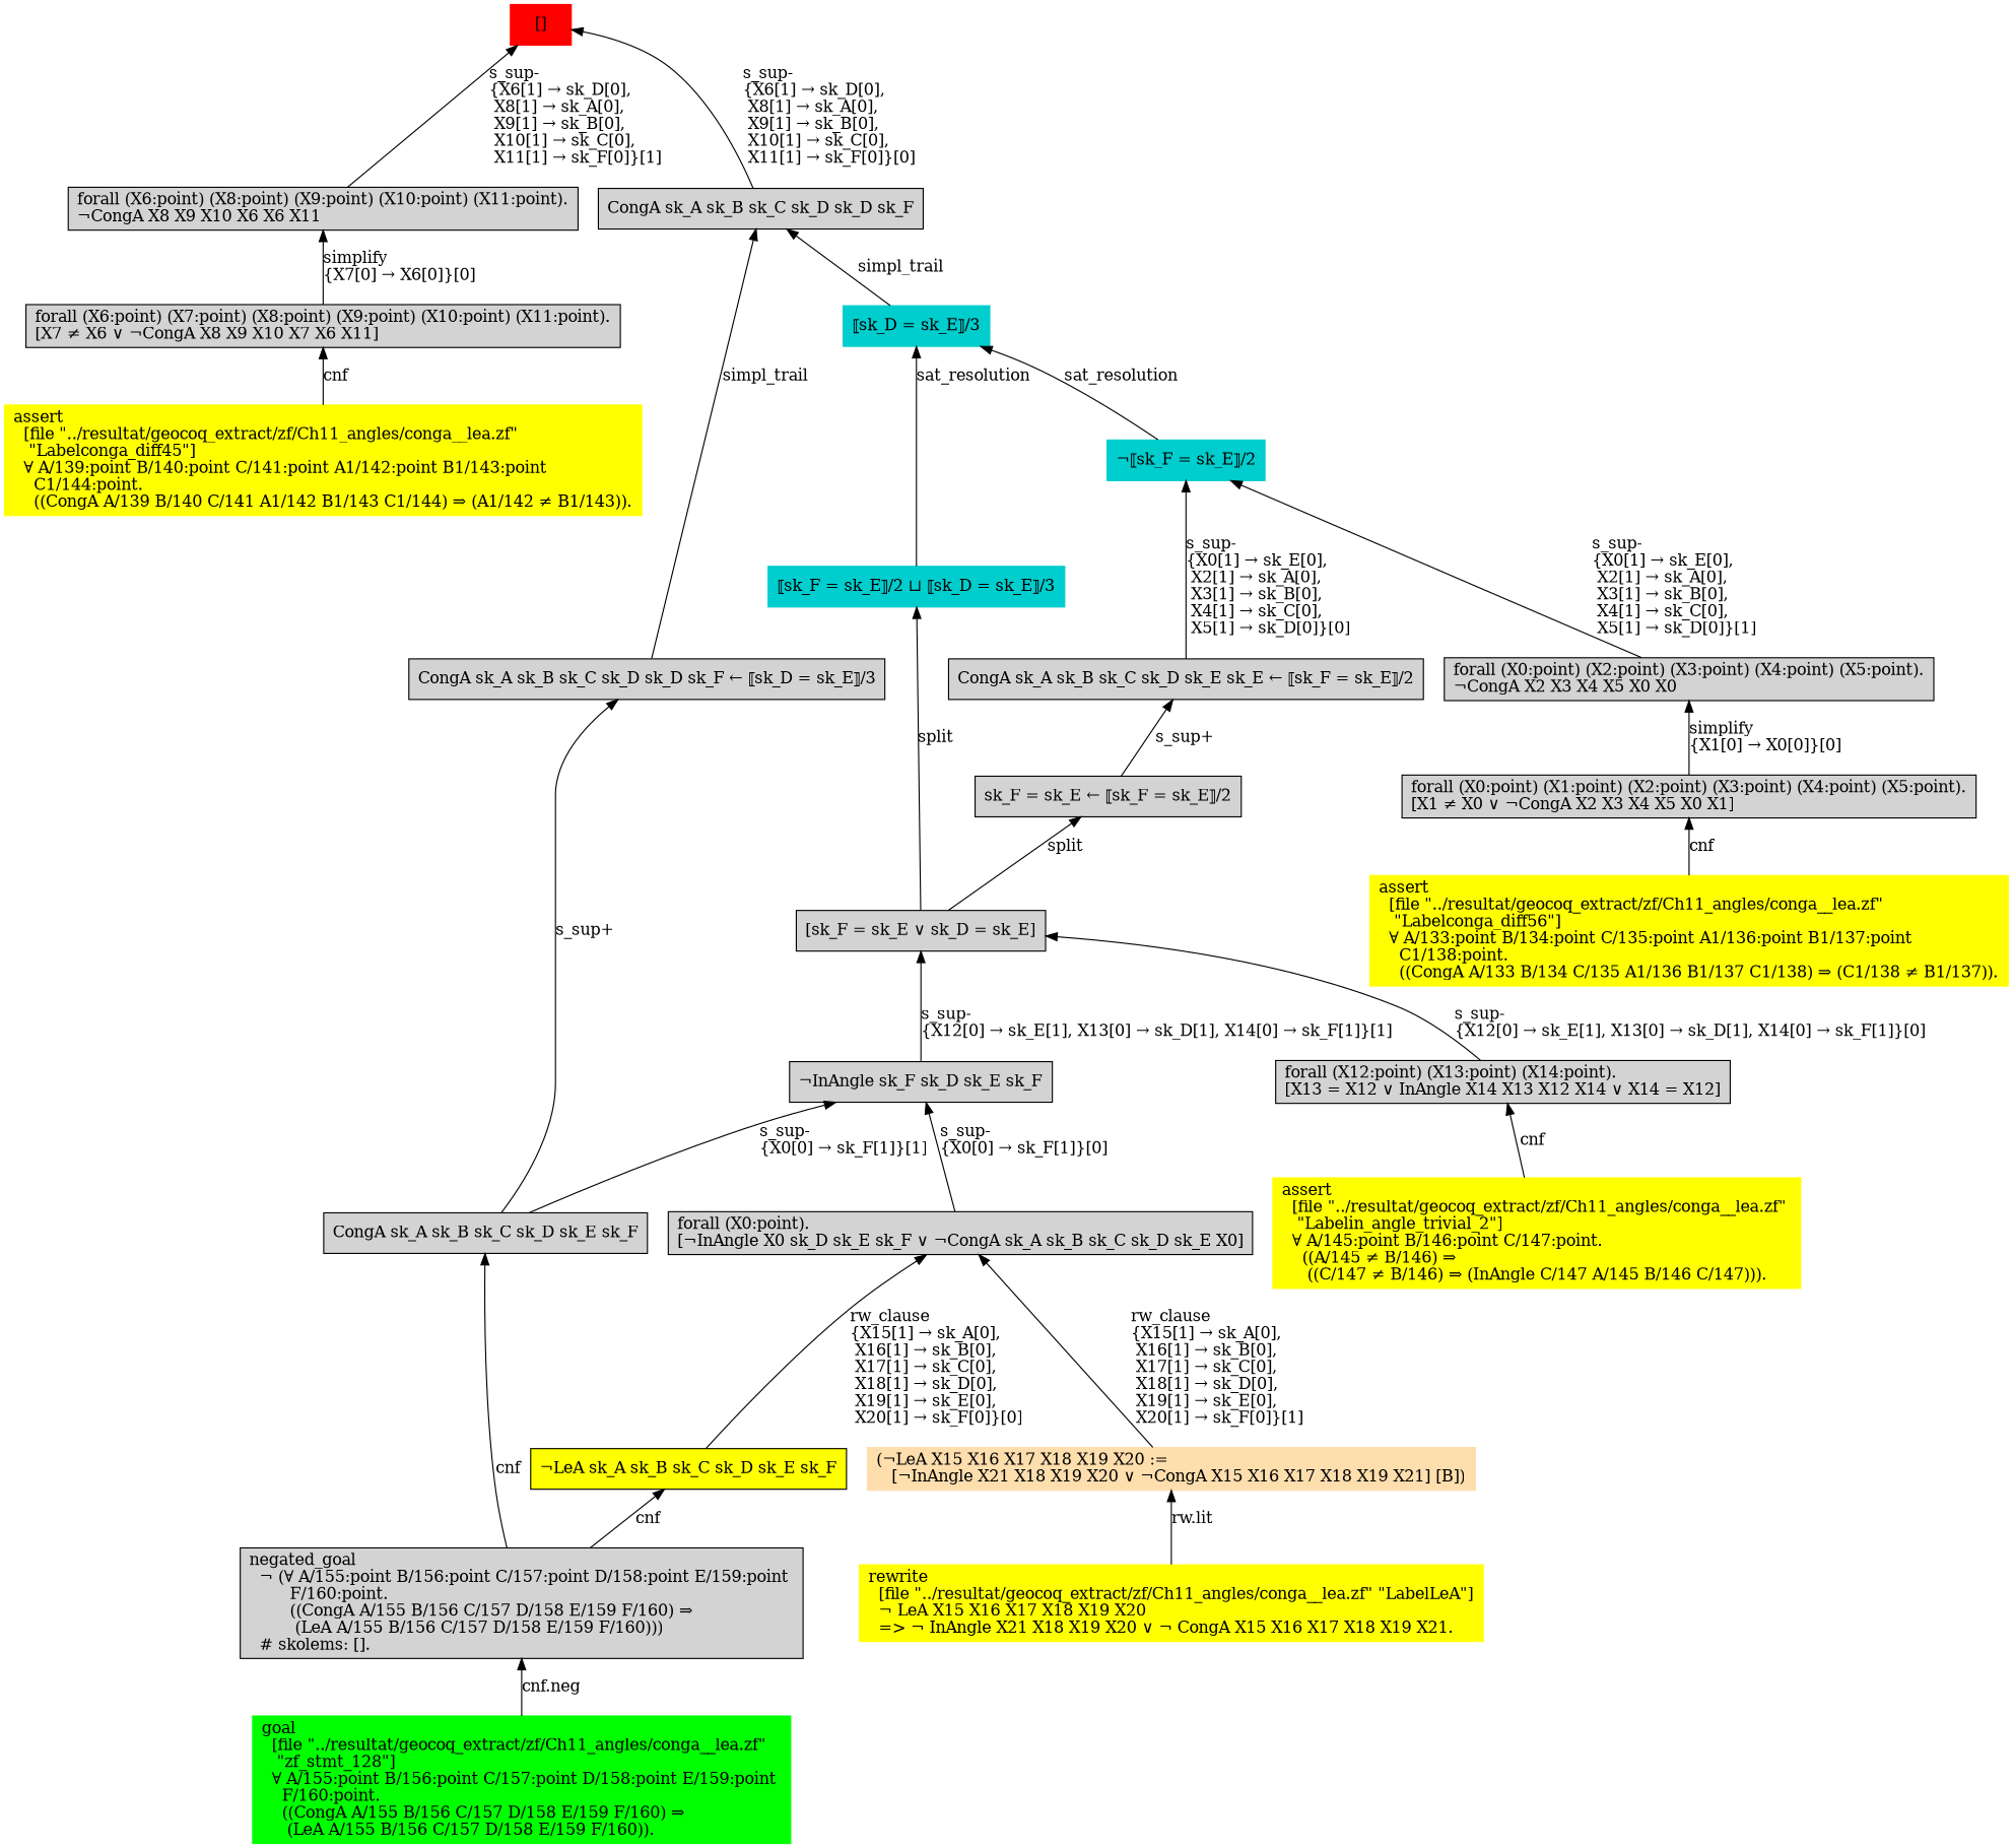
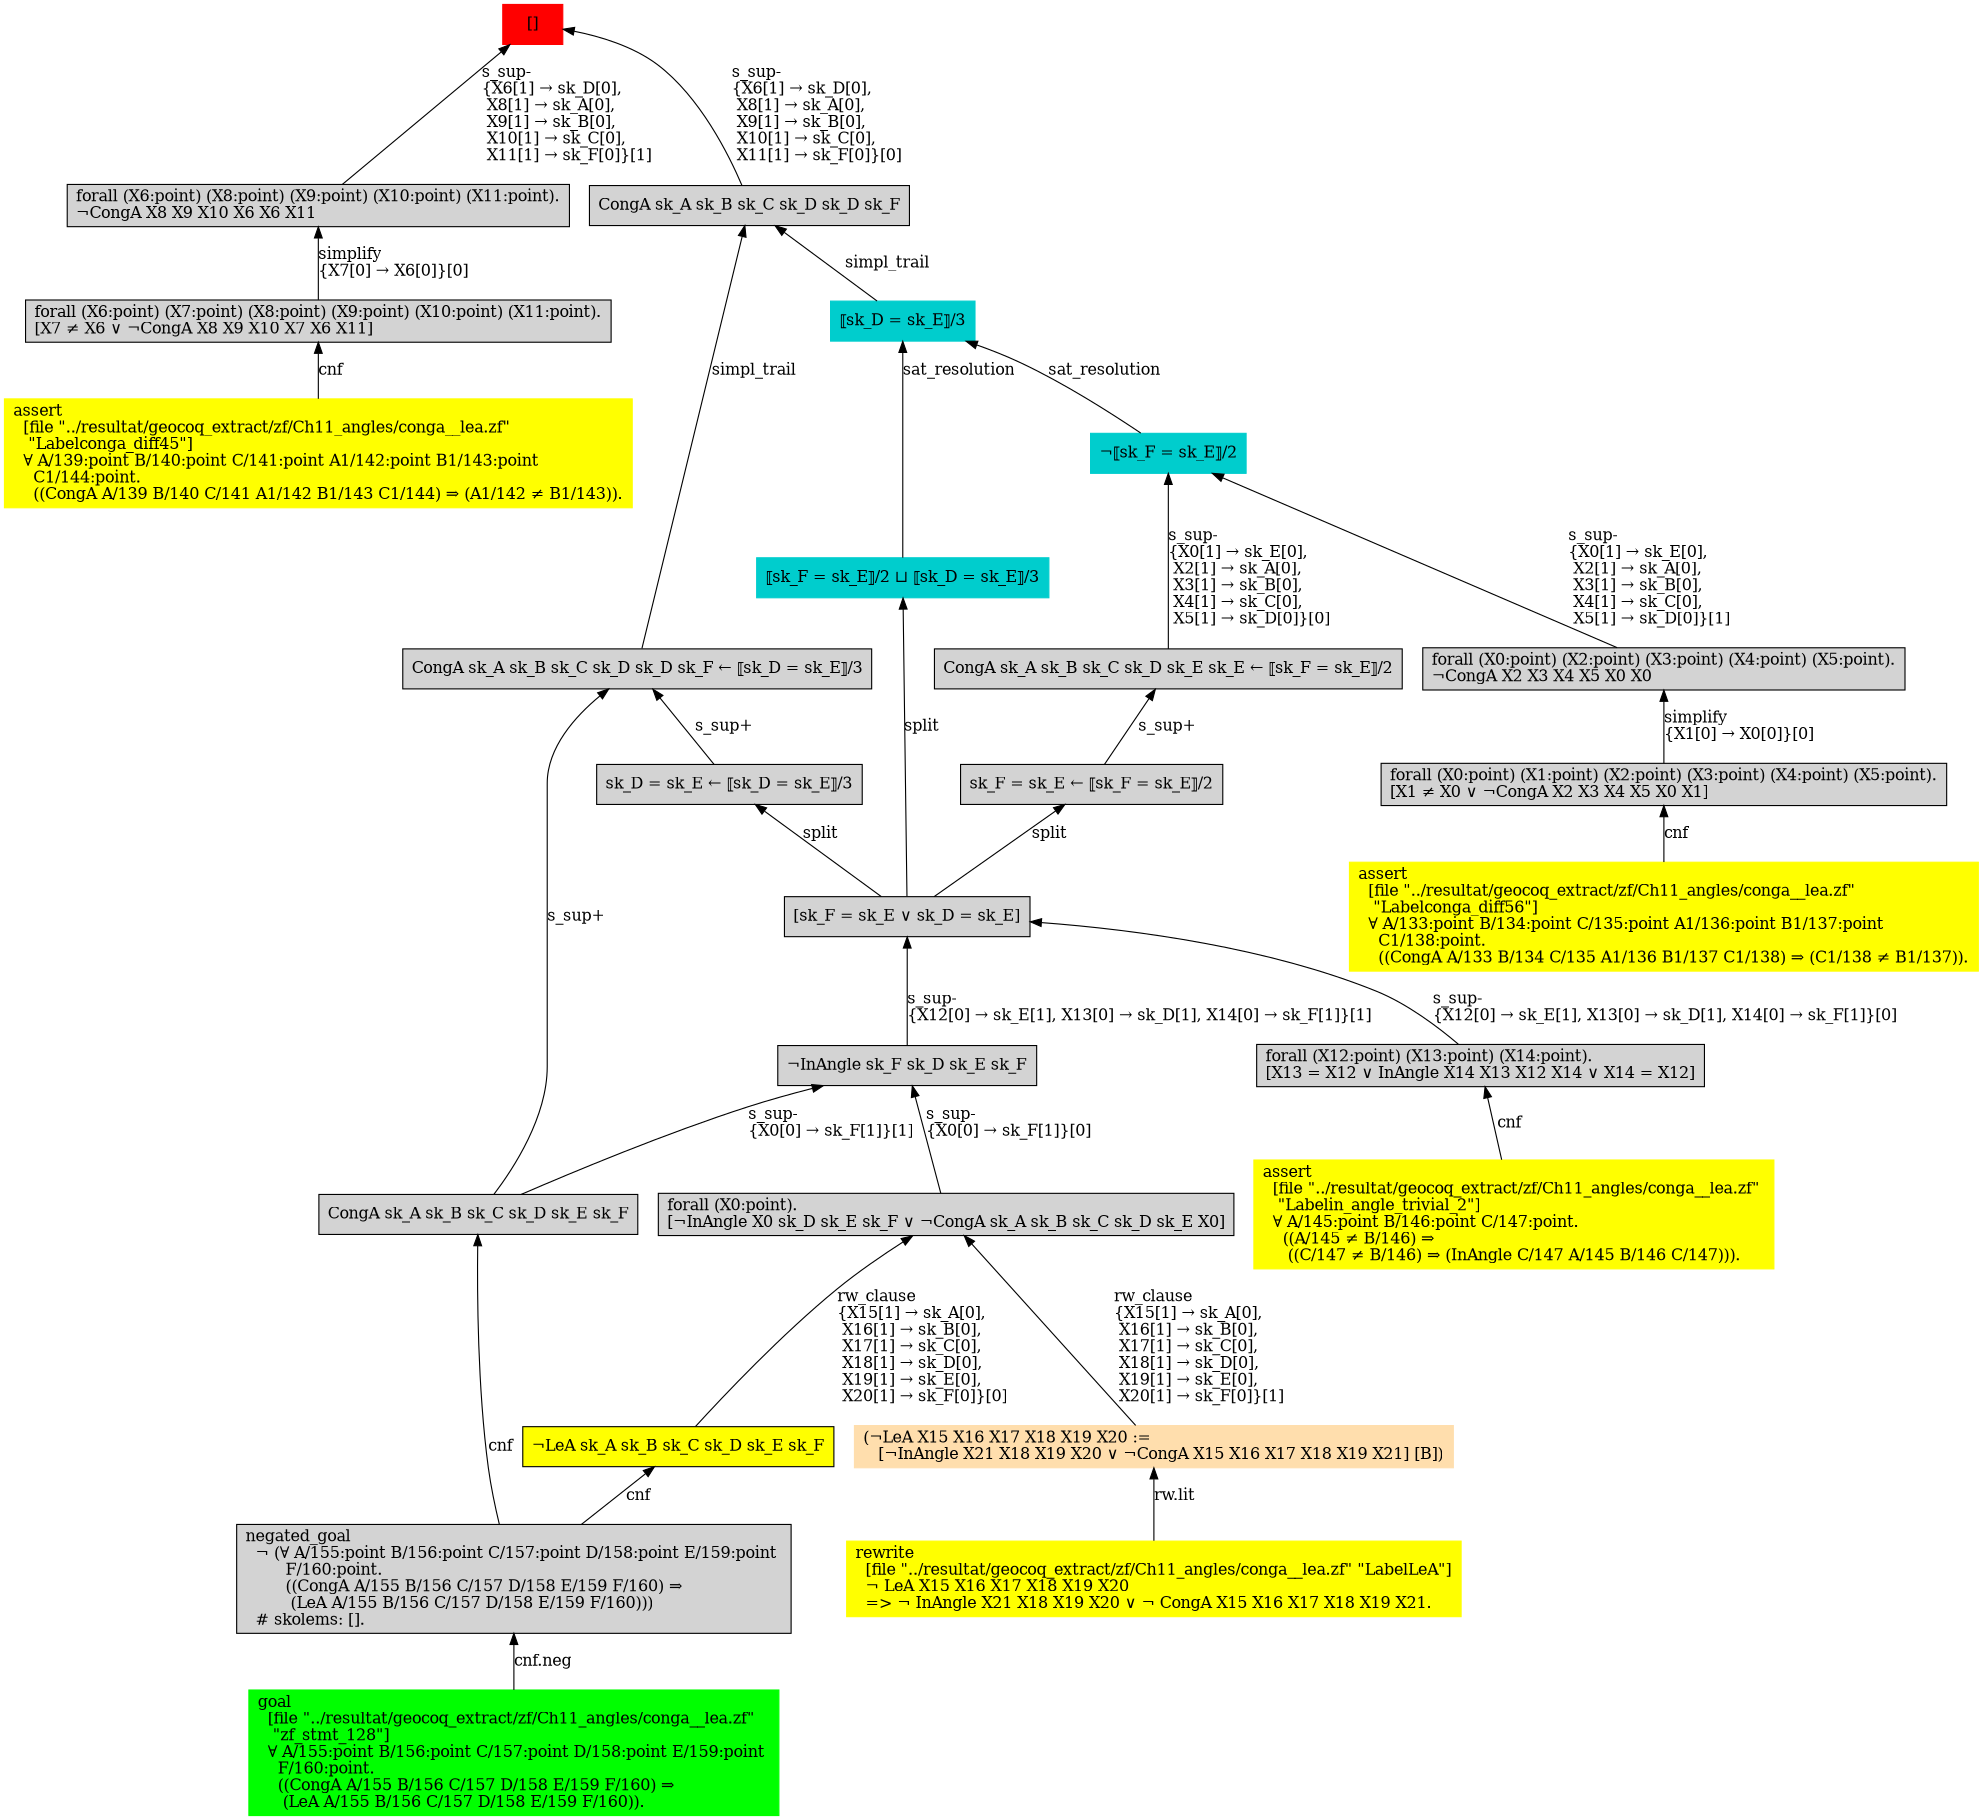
  digraph {
    node [shape=box style=filled]
    edge [dir=back]
    n1 [color=red label="[]"]
    n2 [label="forall (X6:point) (X8:point) (X9:point) (X10:point) (X11:point).\l¬CongA X8 X9 X10 X6 X6 X11\l"]
    n3 [label="CongA sk_A sk_B sk_C sk_D sk_D sk_F\l"]
    n4 [label="forall (X6:point) (X7:point) (X8:point) (X9:point) (X10:point) (X11:point).\l[X7 ≠ X6 ∨ ¬CongA X8 X9 X10 X7 X6 X11]\l"]
    n5 [color=cyan3 label="⟦sk_D = sk_E⟧/3\l"]
    n6 [label="CongA sk_A sk_B sk_C sk_D sk_D sk_F ← ⟦sk_D = sk_E⟧/3\l"]
    n7 [color=yellow label="assert\l  [file \"../resultat/geocoq_extract/zf/Ch11_angles/conga__lea.zf\" \l   \"Labelconga_diff45\"]\l  ∀ A/139:point B/140:point C/141:point A1/142:point B1/143:point \l    C1/144:point.\l    ((CongA A/139 B/140 C/141 A1/142 B1/143 C1/144) ⇒ (A1/142 ≠ B1/143)).\l"]
    n8 [color=cyan3 label="¬⟦sk_F = sk_E⟧/2\l"]
    n9 [color=cyan3 label="⟦sk_F = sk_E⟧/2 ⊔ ⟦sk_D = sk_E⟧/3\l"]
    n10 [label="CongA sk_A sk_B sk_C sk_D sk_E sk_F\l"]
+   n11 [label="sk_D = sk_E ← ⟦sk_D = sk_E⟧/3\l"]
    n12 [label="forall (X0:point) (X2:point) (X3:point) (X4:point) (X5:point).\l¬CongA X2 X3 X4 X5 X0 X0\l"]
    n13 [label="CongA sk_A sk_B sk_C sk_D sk_E sk_E ← ⟦sk_F = sk_E⟧/2\l"]
    n14 [label="[sk_F = sk_E ∨ sk_D = sk_E]\l"]
    n15 [label="forall (X0:point) (X1:point) (X2:point) (X3:point) (X4:point) (X5:point).\l[X1 ≠ X0 ∨ ¬CongA X2 X3 X4 X5 X0 X1]\l"]
    n16 [label="sk_F = sk_E ← ⟦sk_F = sk_E⟧/2\l"]
    n17 [color=yellow label="assert\l  [file \"../resultat/geocoq_extract/zf/Ch11_angles/conga__lea.zf\" \l   \"Labelconga_diff56\"]\l  ∀ A/133:point B/134:point C/135:point A1/136:point B1/137:point \l    C1/138:point.\l    ((CongA A/133 B/134 C/135 A1/136 B1/137 C1/138) ⇒ (C1/138 ≠ B1/137)).\l"]
    n18 [label="negated_goal\l  ¬ (∀ A/155:point B/156:point C/157:point D/158:point E/159:point \l        F/160:point.\l        ((CongA A/155 B/156 C/157 D/158 E/159 F/160) ⇒\l         (LeA A/155 B/156 C/157 D/158 E/159 F/160)))\l  # skolems: [].\l"]
    n19 [color=green label="goal\l  [file \"../resultat/geocoq_extract/zf/Ch11_angles/conga__lea.zf\" \l   \"zf_stmt_128\"]\l  ∀ A/155:point B/156:point C/157:point D/158:point E/159:point \l    F/160:point.\l    ((CongA A/155 B/156 C/157 D/158 E/159 F/160) ⇒\l     (LeA A/155 B/156 C/157 D/158 E/159 F/160)).\l"]
    n20 [label="¬InAngle sk_F sk_D sk_E sk_F\l"]
    n21 [label="forall (X12:point) (X13:point) (X14:point).\l[X13 = X12 ∨ InAngle X14 X13 X12 X14 ∨ X14 = X12]\l"]
    n22 [label="forall (X0:point).\l[¬InAngle X0 sk_D sk_E sk_F ∨ ¬CongA sk_A sk_B sk_C sk_D sk_E X0]\l"]
    n23 [color=yellow label="assert\l  [file \"../resultat/geocoq_extract/zf/Ch11_angles/conga__lea.zf\" \l   \"Labelin_angle_trivial_2\"]\l  ∀ A/145:point B/146:point C/147:point.\l    ((A/145 ≠ B/146) ⇒\l     ((C/147 ≠ B/146) ⇒ (InAngle C/147 A/145 B/146 C/147))).\l"]
    n24 [color=navajowhite label="(¬LeA X15 X16 X17 X18 X19 X20 :=\l   [¬InAngle X21 X18 X19 X20 ∨ ¬CongA X15 X16 X17 X18 X19 X21] [B])\l"]
    n25 [fillcolor=yellow label="¬LeA sk_A sk_B sk_C sk_D sk_E sk_F\l"]
    n26 [color=yellow label="rewrite\l  [file \"../resultat/geocoq_extract/zf/Ch11_angles/conga__lea.zf\" \"LabelLeA\"]\l  ¬ LeA X15 X16 X17 X18 X19 X20\l  =\> ¬ InAngle X21 X18 X19 X20 ∨ ¬ CongA X15 X16 X17 X18 X19 X21.\l"]
    n1 -> n2 [label="s_sup-\l\{X6[1] → sk_D[0], \l X8[1] → sk_A[0], \l X9[1] → sk_B[0], \l X10[1] → sk_C[0], \l X11[1] → sk_F[0]\}[1]\l"]
    n1 -> n3 [label="s_sup-\l\{X6[1] → sk_D[0], \l X8[1] → sk_A[0], \l X9[1] → sk_B[0], \l X10[1] → sk_C[0], \l X11[1] → sk_F[0]\}[0]\l"]
    n2 -> n4 [label="simplify\l\{X7[0] → X6[0]\}[0]\l"]
    n3 -> n5 [label=simpl_trail]
    n3 -> n6 [label=simpl_trail]
    n4 -> n7 [label=cnf]
    n5 -> n8 [label=sat_resolution]
    n5 -> n9 [label=sat_resolution]
    n6 -> n10 [label="s_sup+\l"]
+   n6 -> n11 [label="s_sup+\l"]
    n8 -> n12 [label="s_sup-\l\{X0[1] → sk_E[0], \l X2[1] → sk_A[0], \l X3[1] → sk_B[0], \l X4[1] → sk_C[0], \l X5[1] → sk_D[0]\}[1]\l"]
    n8 -> n13 [label="s_sup-\l\{X0[1] → sk_E[0], \l X2[1] → sk_A[0], \l X3[1] → sk_B[0], \l X4[1] → sk_C[0], \l X5[1] → sk_D[0]\}[0]\l"]
    n9 -> n14 [label=split]
    n10 -> n18 [label=cnf]
+   n11 -> n14 [label=split]
    n12 -> n15 [label="simplify\l\{X1[0] → X0[0]\}[0]\l"]
    n13 -> n16 [label="s_sup+\l"]
    n14 -> n20 [label="s_sup-\l\{X12[0] → sk_E[1], X13[0] → sk_D[1], X14[0] → sk_F[1]\}[1]\l"]
    n14 -> n21 [label="s_sup-\l\{X12[0] → sk_E[1], X13[0] → sk_D[1], X14[0] → sk_F[1]\}[0]\l"]
    n15 -> n17 [label=cnf]
    n16 -> n14 [label=split]
    n18 -> n19 [label="cnf.neg"]
    n20 -> n10 [label="s_sup-\l\{X0[0] → sk_F[1]\}[1]\l"]
    n20 -> n22 [label="s_sup-\l\{X0[0] → sk_F[1]\}[0]\l"]
    n21 -> n23 [label=cnf]
    n22 -> n24 [label="rw_clause\l\{X15[1] → sk_A[0], \l X16[1] → sk_B[0], \l X17[1] → sk_C[0], \l X18[1] → sk_D[0], \l X19[1] → sk_E[0], \l X20[1] → sk_F[0]\}[1]\l"]
    n22 -> n25 [label="rw_clause\l\{X15[1] → sk_A[0], \l X16[1] → sk_B[0], \l X17[1] → sk_C[0], \l X18[1] → sk_D[0], \l X19[1] → sk_E[0], \l X20[1] → sk_F[0]\}[0]\l"]
    n24 -> n26 [label="rw.lit"]
    n25 -> n18 [label=cnf]
  }
